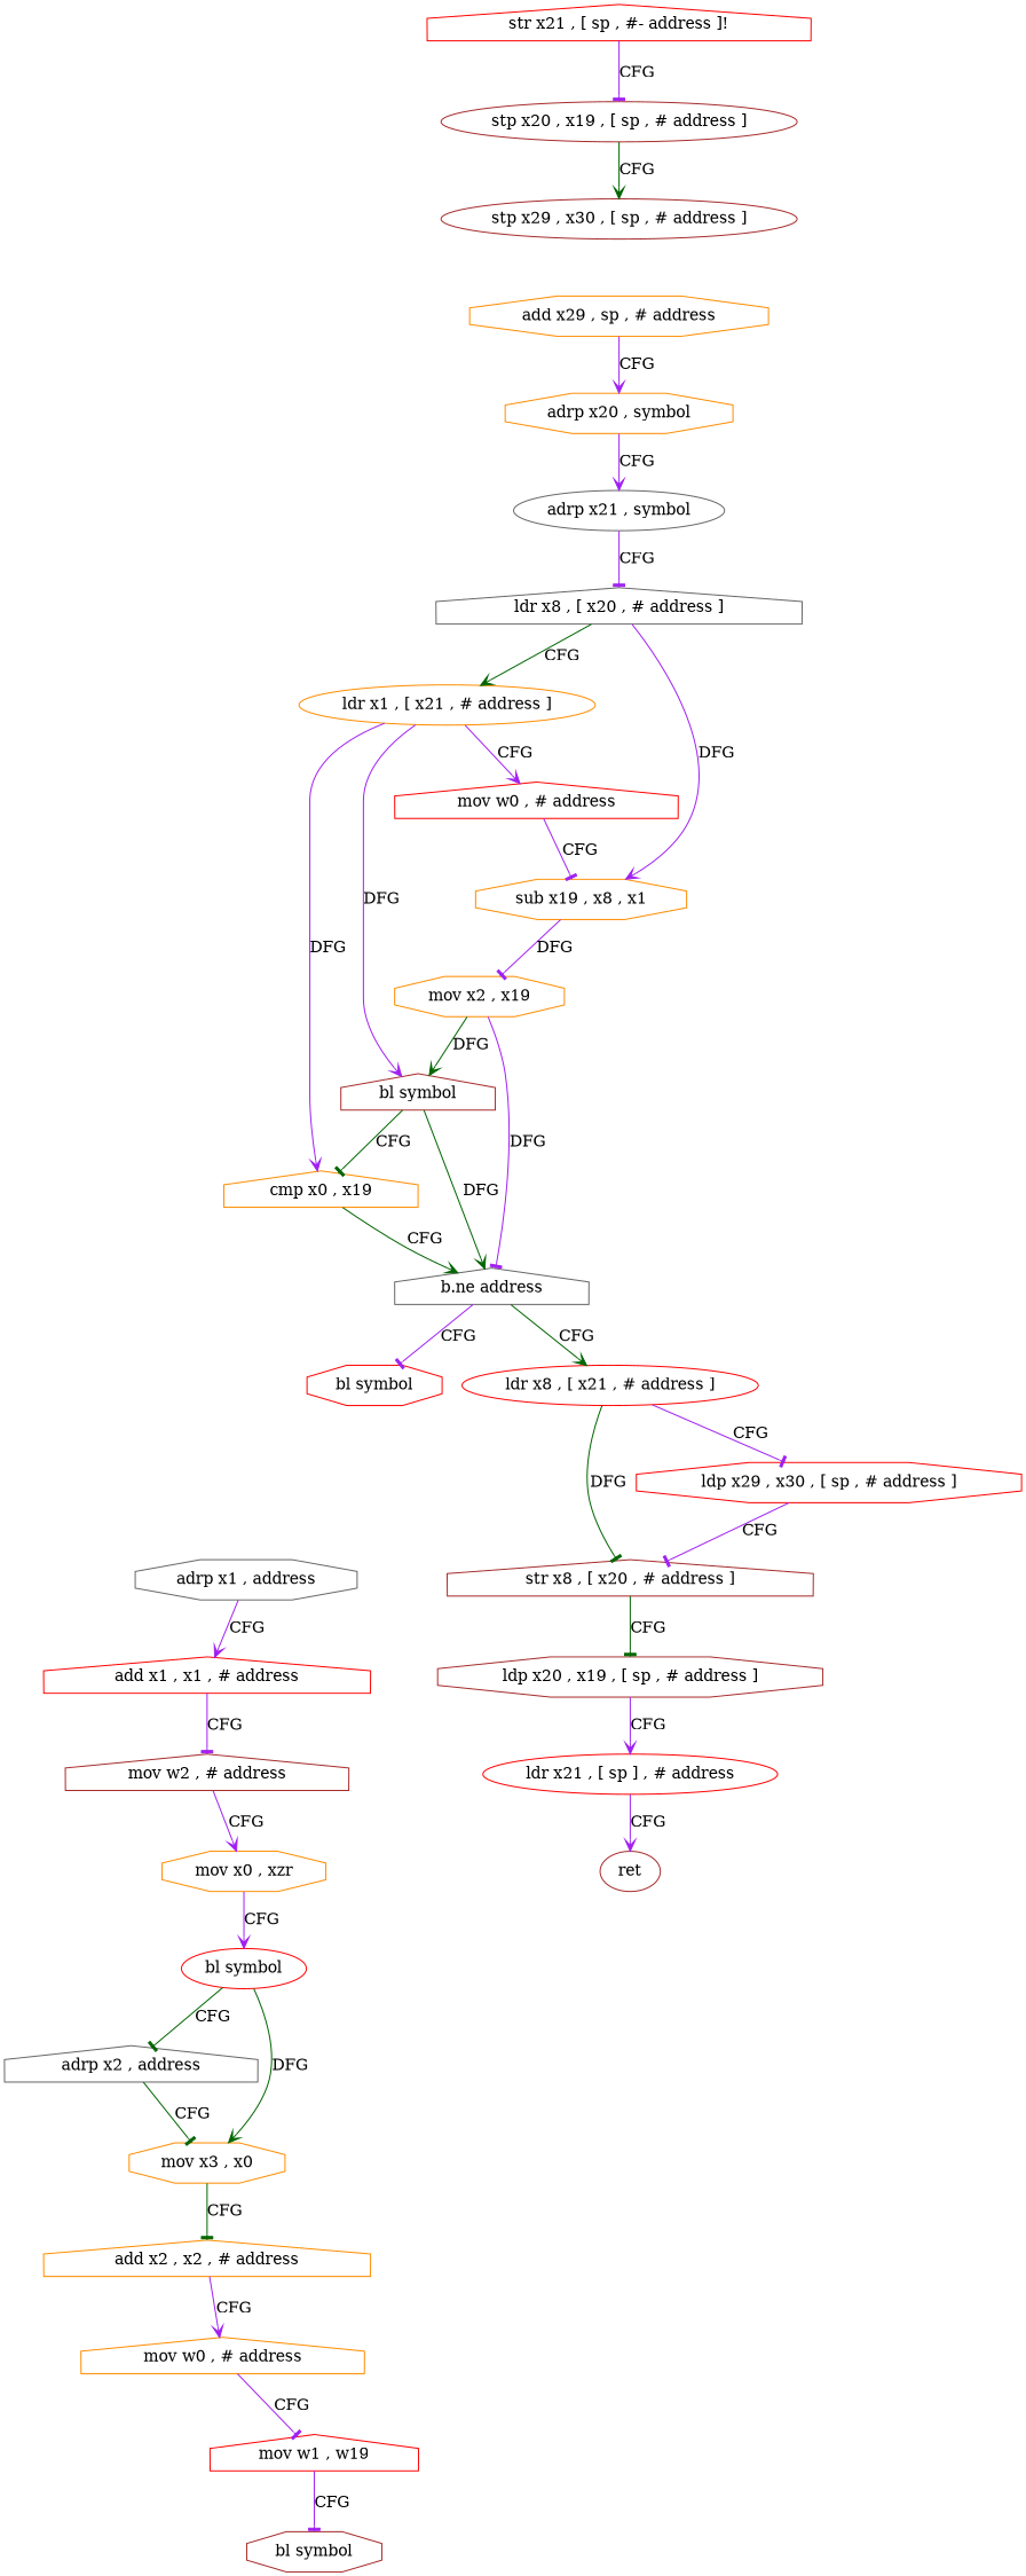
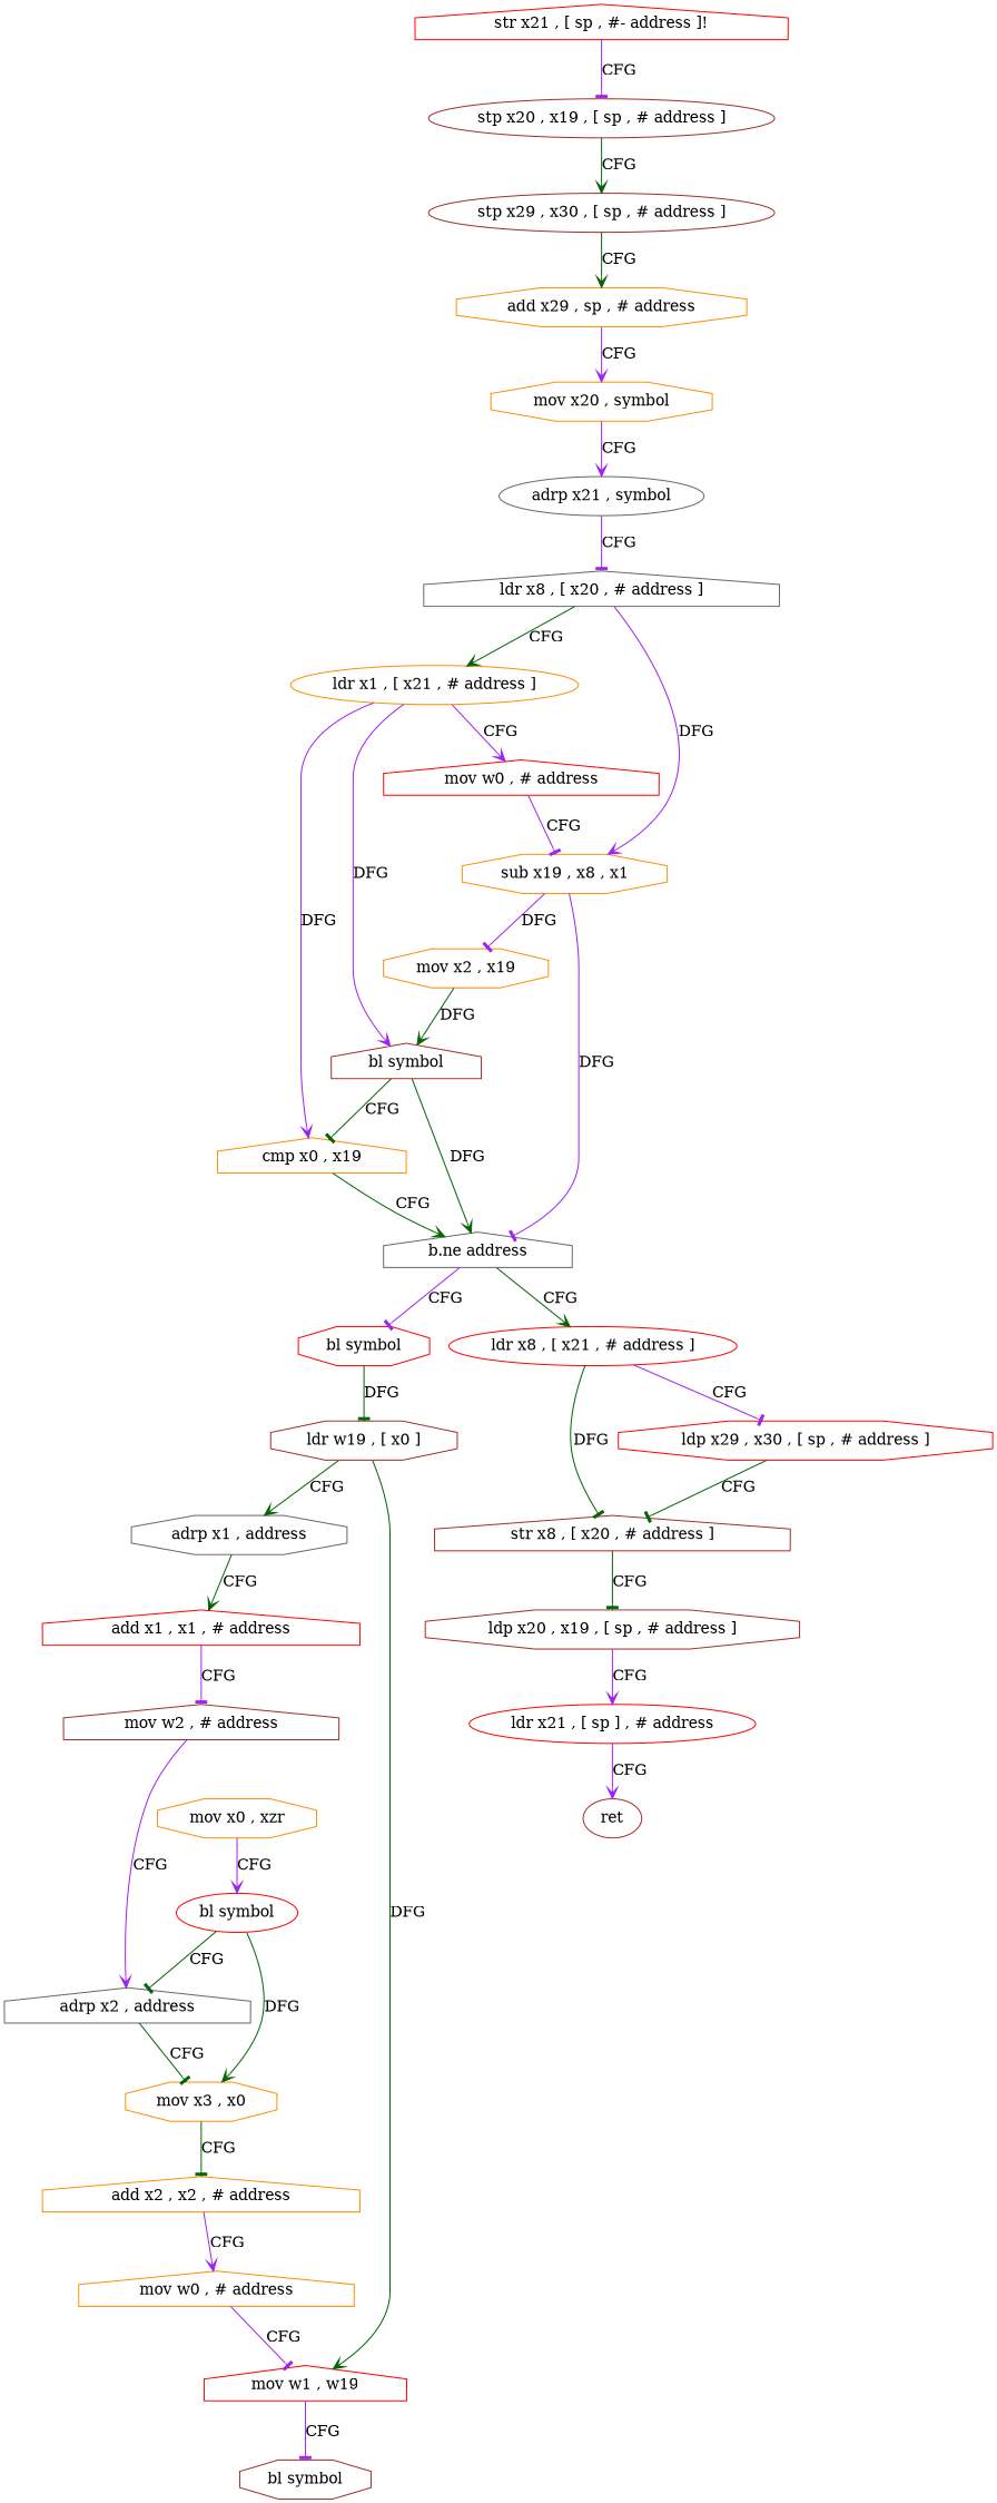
  digraph {
    node [color=darkorange shape=house]
    edge [arrowhead=vee color=purple]
    n1 [color=red label="str x21 , [ sp , #- address ]!"]
    n2 [color=brown label="stp x20 , x19 , [ sp , # address ]" shape=ellipse]
    n3 [color=brown label="stp x29 , x30 , [ sp , # address ]" shape=ellipse]
    n4 [label="add x29 , sp , # address" shape=octagon]
-   n5 [label="adrp x20 , symbol" shape=octagon]
+   n5 [label="mov x20 , symbol" shape=octagon]
    n6 [color=gray40 label="adrp x21 , symbol" shape=ellipse]
    n7 [color=gray40 label="ldr x8 , [ x20 , # address ]"]
    n8 [label="ldr x1 , [ x21 , # address ]" shape=ellipse]
    n9 [label="sub x19 , x8 , x1" shape=octagon]
    n10 [color=red label="mov w0 , # address"]
    n11 [color=brown label="bl symbol"]
    n12 [label="cmp x0 , x19"]
    n13 [label="mov x2 , x19" shape=octagon]
    n14 [color=gray40 label="b.ne address"]
    n15 [color=red label="bl symbol" shape=octagon]
    n16 [color=red label="ldr x8 , [ x21 , # address ]" shape=ellipse]
+   n17 [color=brown label="ldr w19 , [ x0 ]" shape=octagon]
    n18 [color=red label="ldp x29 , x30 , [ sp , # address ]" shape=octagon]
    n19 [color=brown label="str x8 , [ x20 , # address ]"]
    n20 [color=gray40 label="adrp x1 , address" shape=octagon]
    n21 [color=red label="mov w1 , w19"]
    n22 [color=brown label="ldp x20 , x19 , [ sp , # address ]" shape=octagon]
    n23 [color=red label="add x1 , x1 , # address"]
    n24 [color=brown label="bl symbol" shape=octagon]
    n25 [color=brown label="mov w2 , # address"]
    n26 [label="mov x0 , xzr" shape=octagon]
    n27 [color=red label="bl symbol" shape=ellipse]
    n28 [color=gray40 label="adrp x2 , address"]
    n29 [label="mov x3 , x0" shape=octagon]
    n30 [label="add x2 , x2 , # address"]
    n31 [label="mov w0 , # address"]
    n32 [color=red label="ldr x21 , [ sp ] , # address" shape=ellipse]
    n33 [color=brown label=ret shape=ellipse]
    n1 -> n2 [arrowhead=tee label=CFG]
    n2 -> n3 [color=darkgreen label=CFG]
+   n3 -> n4 [color=darkgreen label=CFG]
    n4 -> n5 [label=CFG]
    n5 -> n6 [label=CFG]
    n6 -> n7 [arrowhead=tee label=CFG]
    n7 -> n8 [color=darkgreen label=CFG]
    n7 -> n9 [label=DFG]
    n8 -> n10 [label=CFG]
    n8 -> n11 [label=DFG]
    n8 -> n12 [label=DFG]
    n9 -> n13 [arrowhead=tee label=DFG]
-   n13 -> n14 [arrowhead=tee label=DFG]
+   n9 -> n14 [arrowhead=tee label=DFG]
    n10 -> n9 [arrowhead=tee label=CFG]
    n11 -> n12 [arrowhead=tee color=darkgreen label=CFG]
    n11 -> n14 [color=darkgreen label=DFG]
    n12 -> n14 [color=darkgreen label=CFG]
    n13 -> n11 [color=darkgreen label=DFG]
    n14 -> n15 [arrowhead=tee label=CFG]
    n14 -> n16 [color=darkgreen label=CFG]
+   n15 -> n17 [arrowhead=tee color=darkgreen label=DFG]
    n16 -> n18 [arrowhead=tee label=CFG]
    n16 -> n19 [arrowhead=tee color=darkgreen label=DFG]
-   n18 -> n19 [arrowhead=tee label=CFG]
+   n17 -> n20 [color=darkgreen label=CFG]
+   n17 -> n21 [color=darkgreen label=DFG]
+   n18 -> n19 [arrowhead=tee color=darkgreen label=CFG]
    n19 -> n22 [arrowhead=tee color=darkgreen label=CFG]
-   n20 -> n23 [label=CFG]
+   n20 -> n23 [color=darkgreen label=CFG]
    n21 -> n24 [arrowhead=tee label=CFG]
    n22 -> n32 [label=CFG]
    n23 -> n25 [arrowhead=tee label=CFG]
-   n25 -> n26 [label=CFG]
+   n25 -> n28 [label=CFG]
    n26 -> n27 [label=CFG]
    n27 -> n28 [arrowhead=tee color=darkgreen label=CFG]
    n27 -> n29 [color=darkgreen label=DFG]
    n28 -> n29 [arrowhead=tee color=darkgreen label=CFG]
    n29 -> n30 [arrowhead=tee color=darkgreen label=CFG]
    n30 -> n31 [label=CFG]
    n31 -> n21 [arrowhead=tee label=CFG]
    n32 -> n33 [label=CFG]
  }
